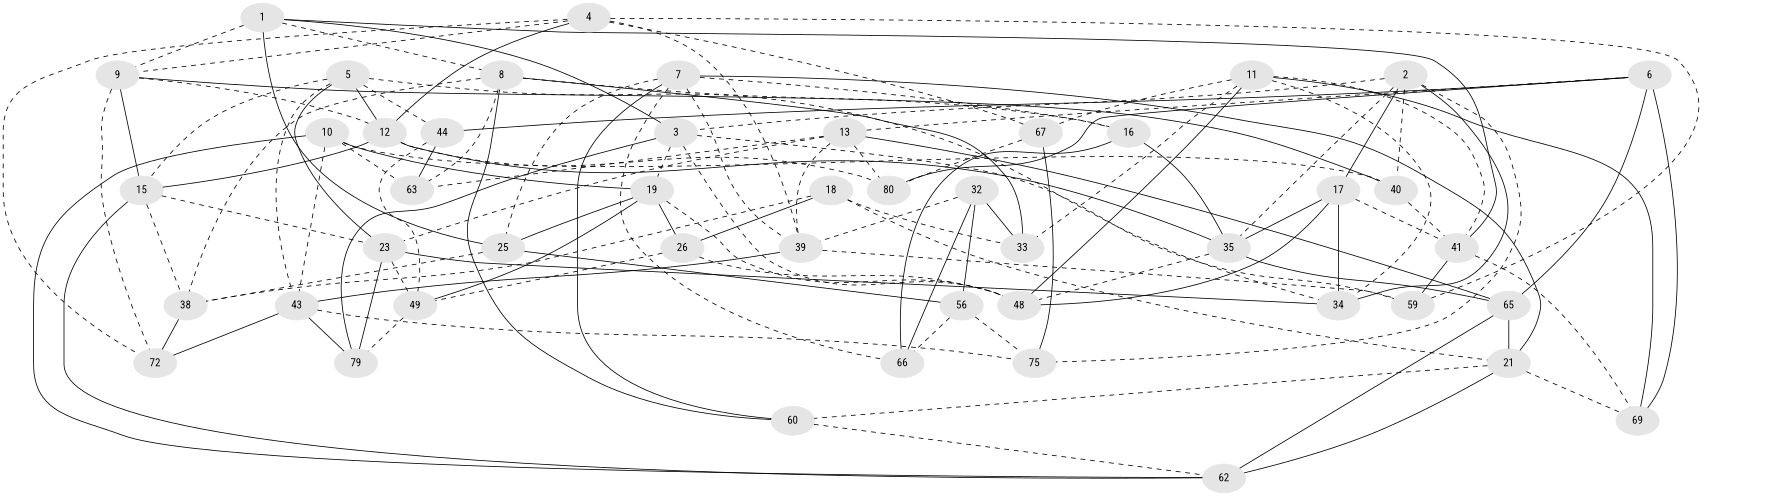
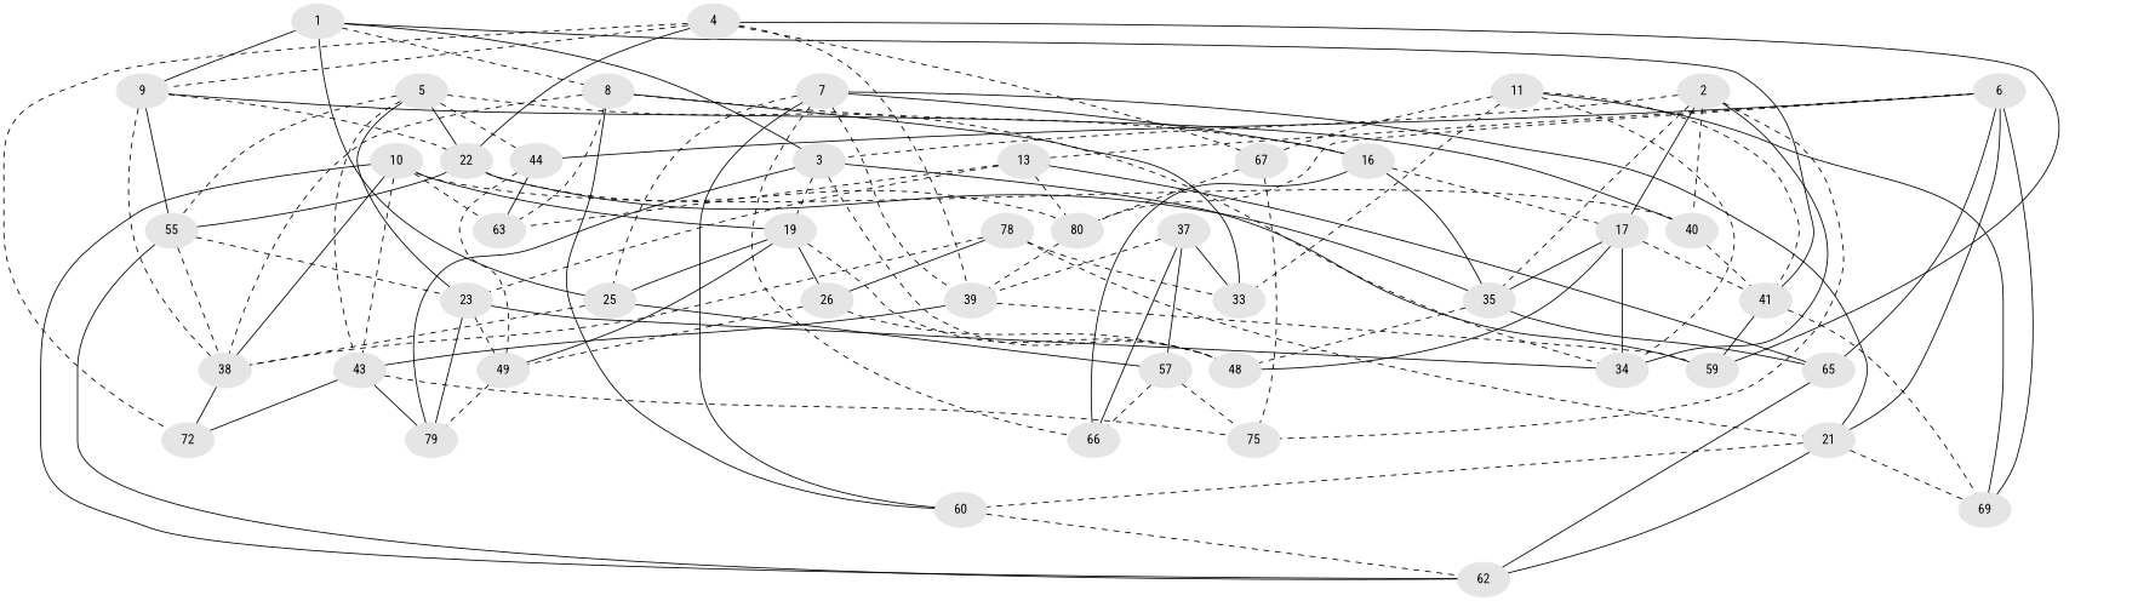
  graph {
    fontname="Roboto Condensed"
    node [color=gray90 fontname="Roboto Condensed" style=filled]
    edge [fontname="Roboto Condensed" style=dashed]
    1 [super="+46"]
    3 [super="+47"]
    8 [super="+77"]
    9 [super="+36"]
    25 [super="+73"]
    41 [super="+71"]
    19 [super="+54"]
    48 [super="+70"]
    59
    79
    16 [super="+29"]
    60
    33 [super="+58"]
    38 [super="+57"]
    63
    40
-   12 [super="+51"]
+   12 [super="+51" label=22]
    72
-   15 [super="+30"]
-   56
+   15 [super="+30" label=55]
+   56 [label=57]
    69
    2 [super="+22"]
    17 [super="+37"]
    34
    35 [super="+74"]
    75
    65 [super="+76"]
    26 [super="+68"]
    49 [super="+66"]
    4 [super="+55"]
    39 [super="+64"]
    67
    80
    43 [super="+45"]
    5 [super="+20"]
    23 [super="+28"]
    44 [super="+50"]
    62 [super="+78"]
    6 [super="+42"]
    13 [super="+14"]
    21 [super="+53"]
    7 [super="+31"]
    n43 [label=66]
    10 [super="+52"]
    11 [super="+27"]
-   18
-   32
+   18 [label=78]
+   32 [label=37]
    1 -- 3 [style=solid]
    1 -- 8
-   1 -- 9
+   1 -- 9 [style=solid]
    1 -- 25 [style=solid weight=2]
    1 -- 41 [style=solid]
    3 -- 19
    3 -- 48
-   3 -- 59
+   3 -- 59 [style=solid]
    3 -- 79 [style=solid]
    8 -- 16
    8 -- 60 [style=solid]
    8 -- 33 [style=solid]
    8 -- 38
    8 -- 63
    9 -- 40 [style=solid]
    9 -- 12
-   9 -- 72
+   9 -- 38
    9 -- 15 [style=solid]
    25 -- 38
    25 -- 56 [style=solid]
    41 -- 59 [style=solid]
    41 -- 69
    19 -- 25 [style=solid]
    19 -- 48
    19 -- 26 [style=solid]
    19 -- 49 [style=solid]
+   16 -- 17
    16 -- 35 [style=solid]
    16 -- n43 [style=solid]
    60 -- 62
    38 -- 72 [style=solid]
    40 -- 41
    12 -- 15 [style=solid]
    12 -- 35 [style=solid]
    12 -- 80
    15 -- 38
    15 -- 23
    15 -- 62 [style=solid]
    56 -- 75
    56 -- n43
    2 -- 3
    2 -- 40
    2 -- 17 [style=solid]
    2 -- 34 [style=solid]
    2 -- 35
    2 -- 75
    17 -- 41
    17 -- 48 [style=solid]
    17 -- 34 [style=solid]
    17 -- 35 [style=solid]
    35 -- 48
    35 -- 65 [style=solid]
    26 -- 48
    26 -- 49 [weight=2]
    49 -- 79
    4 -- 9
-   4 -- 59
+   4 -- 59 [style=solid]
    4 -- 12 [style=solid]
    4 -- 72
    4 -- 39
    4 -- 67
    39 -- 59
    39 -- 43 [style=solid]
-   67 -- 75 [style=solid]
+   67 -- 75
    67 -- 80
    43 -- 79 [style=solid]
    43 -- 72 [style=solid]
    43 -- 75
    5 -- 12 [style=solid]
    5 -- 15
    5 -- 34
    5 -- 43
    5 -- 23 [style=solid]
    5 -- 44
    23 -- 79 [style=solid]
    23 -- 34 [style=solid]
    23 -- 49
    44 -- 63 [style=solid]
    44 -- 49
    62 -- 65 [style=solid weight=2]
    6 -- 69 [style=solid]
    6 -- 65 [style=solid]
-   6 -- 80 [style=solid]
+   6 -- 80
    6 -- 44 [style=solid]
    6 -- 13
-   65 -- 21 [style=solid]
+   6 -- 21 [style=solid]
    13 -- 63
    13 -- 65 [style=solid]
-   13 -- 39
+   80 -- 39
    13 -- 80
    13 -- 23
    21 -- 60
    21 -- 69
    21 -- 62 [style=solid]
    7 -- 25
-   7 -- 16
+   7 -- 16 [style=solid]
    7 -- 60 [style=solid]
    7 -- 39
    7 -- 21 [style=solid]
    7 -- n43
    10 -- 19 [style=solid]
+   10 -- 38 [style=solid]
    10 -- 63
    10 -- 40
    10 -- 43
    10 -- 62 [style=solid]
    11 -- 41
-   11 -- 48 [style=solid]
    11 -- 33
    11 -- 69 [style=solid]
    11 -- 34
    11 -- 67
    18 -- 33
    18 -- 38
    18 -- 26 [style=solid]
    18 -- 21
    32 -- 33 [style=solid]
    32 -- 56 [style=solid]
    32 -- 39
    32 -- n43 [style=solid]
  }
